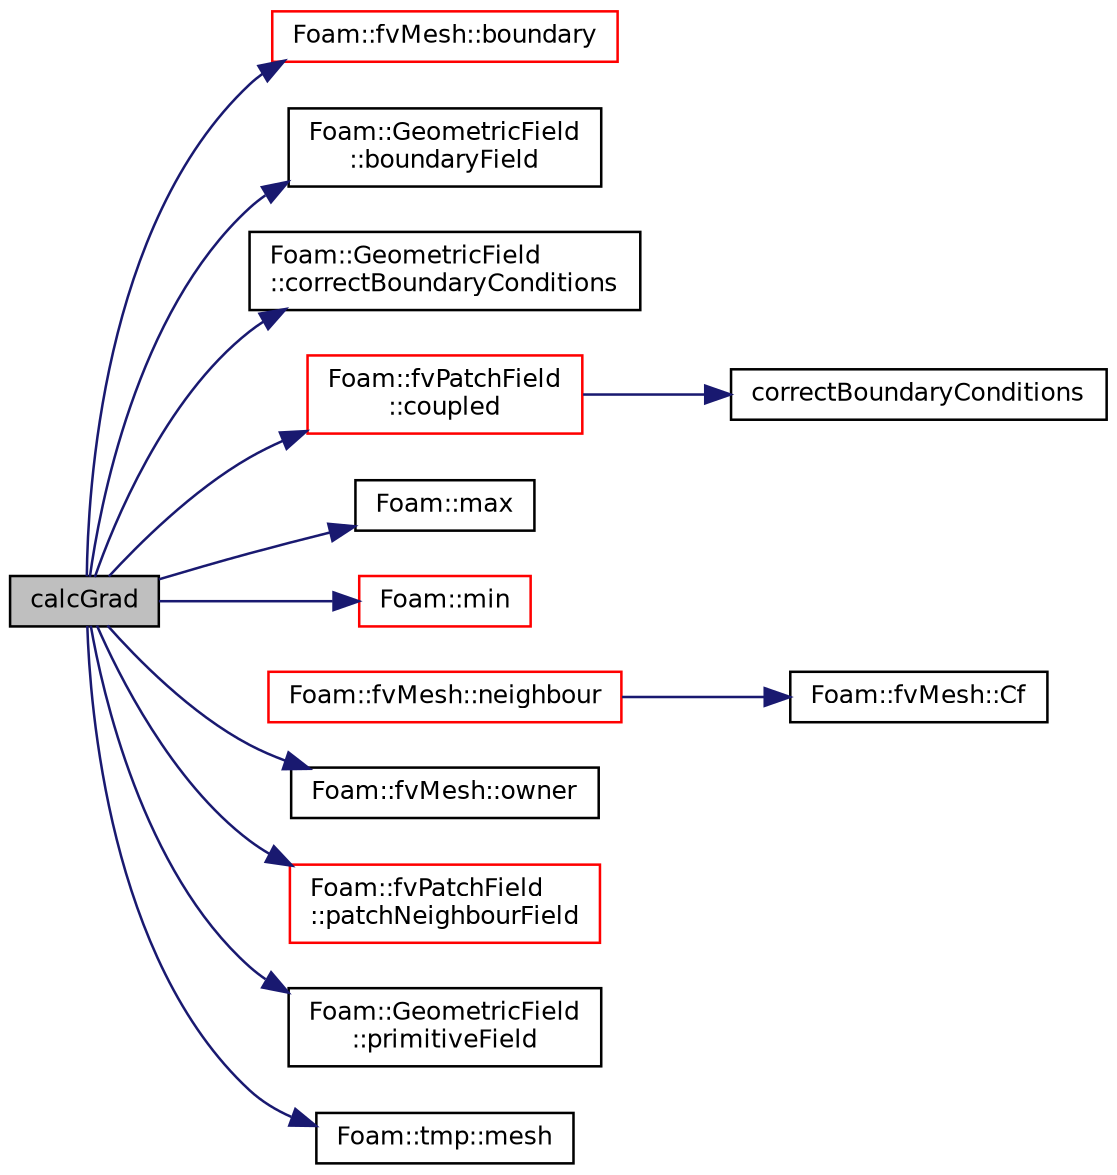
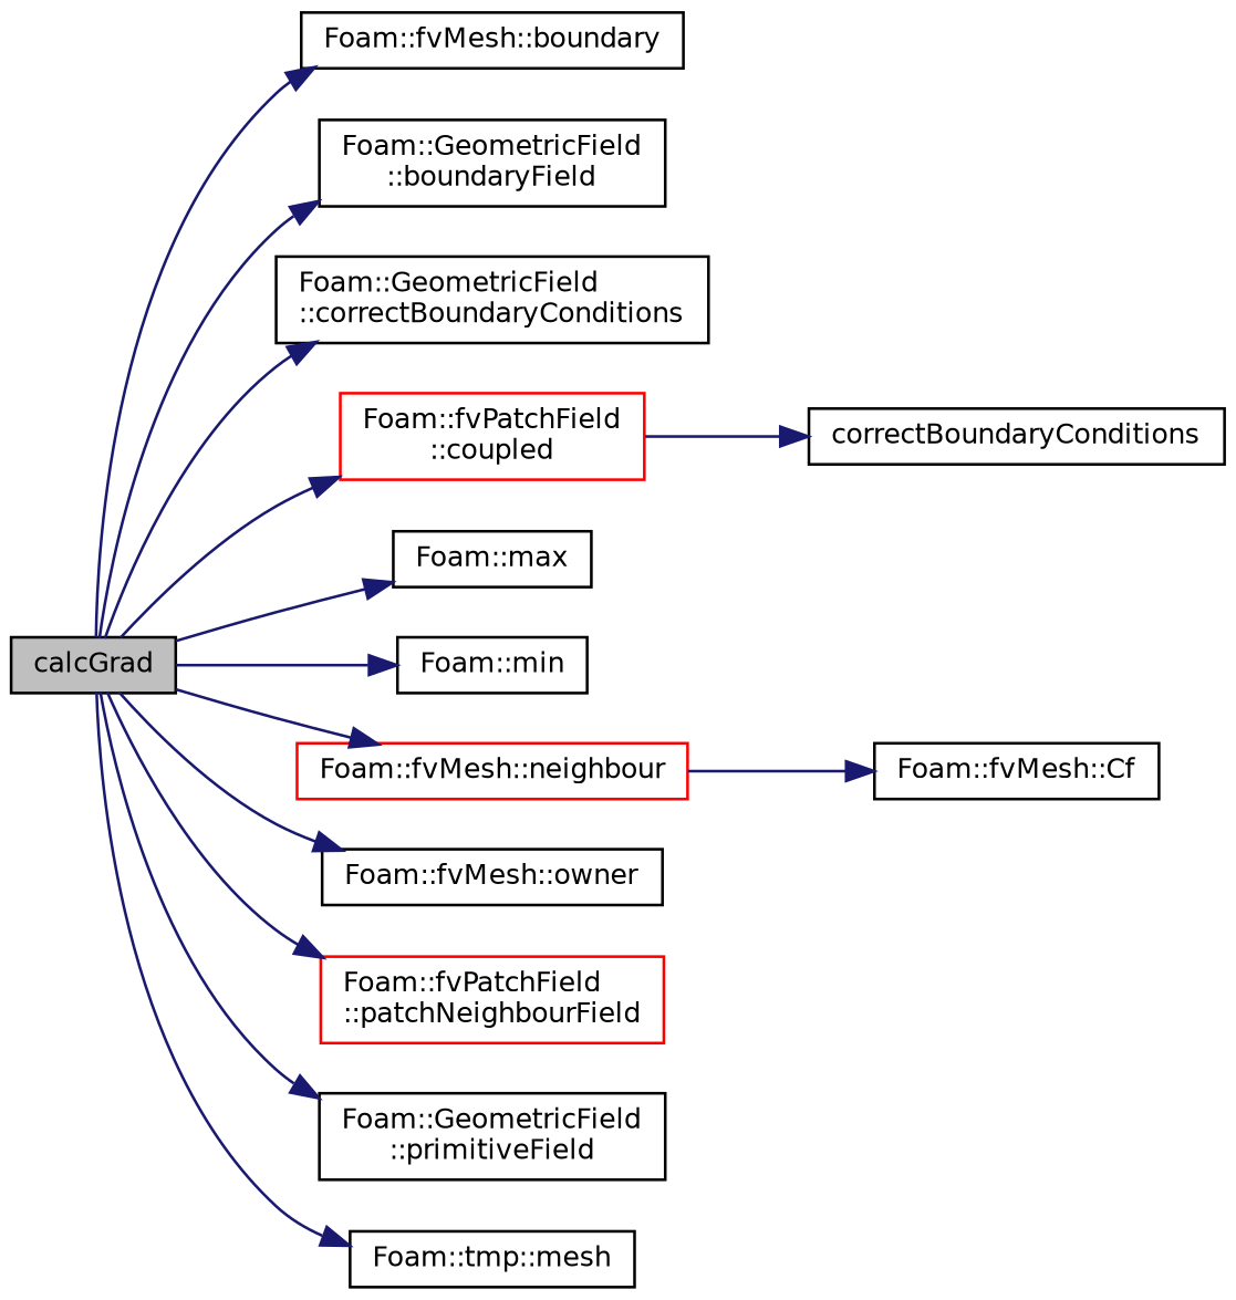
  digraph {
    rankdir=LR
    node [color=black fontname=Helvetica fontsize=10 shape=record]
    edge [color=midnightblue fontname=Helvetica fontsize=10 labelfontname=Helvetica labelfontsize=10 style=solid]
    n1 [fillcolor=grey75 fontcolor=black height=0.2 label=calcGrad style=filled width=0.4]
-   n2 [color=red height=0.2 label="Foam::fvMesh::boundary" width=0.4]
+   n2 [height=0.2 label="Foam::fvMesh::boundary" width=0.4]
    n3 [height=0.2 label="Foam::GeometricField\l::boundaryField" width=0.4]
    n4 [height=0.2 label="Foam::GeometricField\l::correctBoundaryConditions" width=0.4]
    n5 [color=red height=0.2 label="Foam::fvPatchField\l::coupled" width=0.4]
    n6 [height=0.2 label="Foam::max" width=0.4]
-   n7 [color=red height=0.2 label="Foam::min" width=0.4]
+   n7 [height=0.2 label="Foam::min" width=0.4]
    n8 [color=red height=0.2 label="Foam::fvMesh::neighbour" width=0.4]
    n9 [height=0.2 label="Foam::fvMesh::owner" width=0.4]
    n10 [color=red height=0.2 label="Foam::fvPatchField\l::patchNeighbourField" width=0.4]
    n11 [height=0.2 label="Foam::GeometricField\l::primitiveField" width=0.4]
    n12 [height=0.2 label="Foam::tmp::mesh" width=0.4]
    n13 [height=0.2 label="Foam::fvMesh::Cf" width=0.4]
    n14 [height=0.2 label=correctBoundaryConditions width=0.4]
    n1 -> n2
    n1 -> n3
    n1 -> n4
    n1 -> n5
    n1 -> n6
    n1 -> n7
+   n1 -> n8
    n1 -> n9
    n1 -> n10
    n1 -> n11
    n1 -> n12
    n5 -> n14
    n8 -> n13
  }
